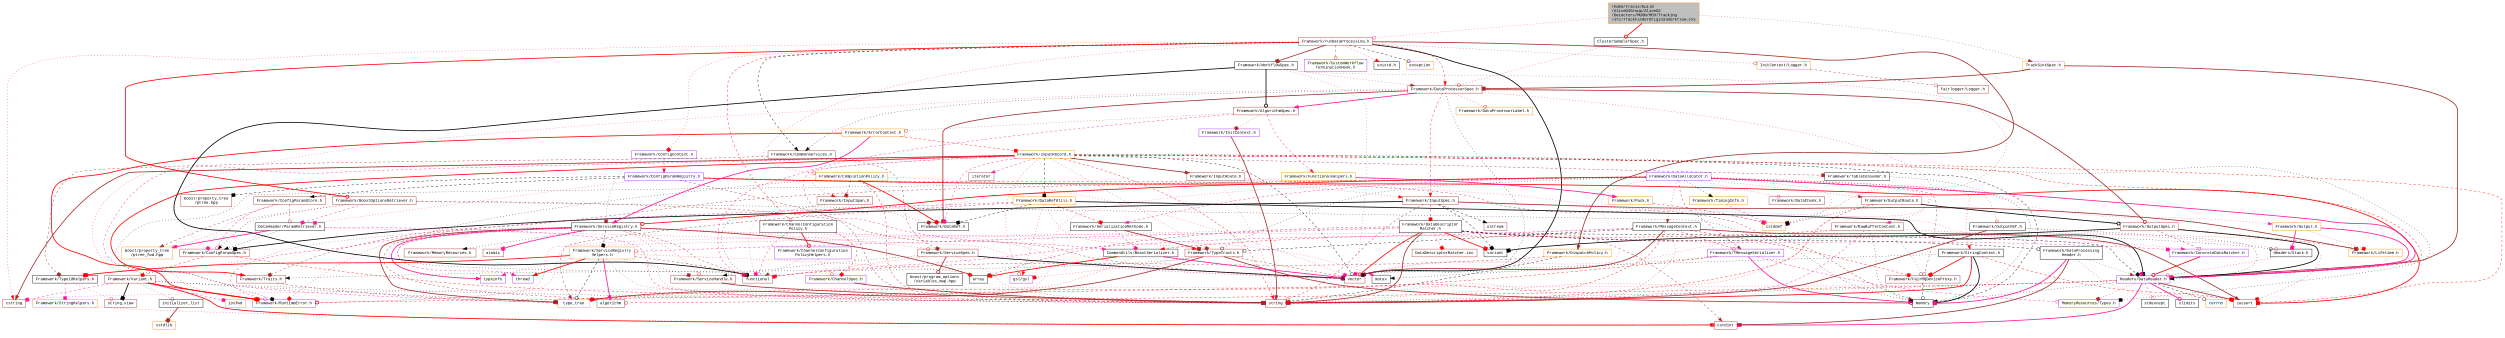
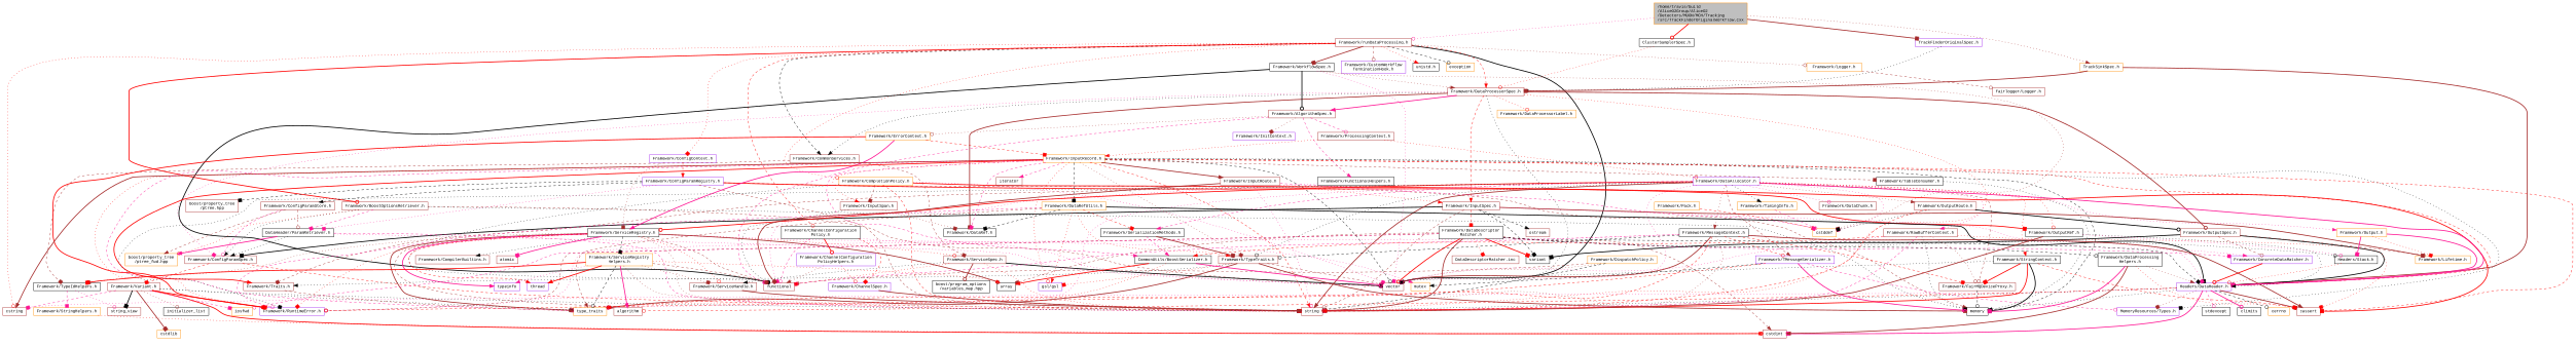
  digraph {
    fontname="Liberation Mono"
    node [color=brown fontname="Liberation Mono" fontsize=10 shape=record]
    edge [arrowhead=box color=brown fontname="Liberation Mono" fontsize=10 labelfontname=Helvetica labelfontsize=10 style=dotted]
    n1 [color=darkorange fillcolor=grey75 fontcolor=black height=0.2 label="/home/travis/build\l/AliceO2Group/AliceO2\l/Detectors/MUON/MCH/Tracking\l/src/TrackFinderOriginalWorkflow.cxx" style=filled width=0.4]
    n2 [height=0.2 label="Framework/runDataProcessing.h" width=0.4]
    n3 [color=black height=0.2 label="ClusterSamplerSpec.h" width=0.4]
+   n4 [color=purple height=0.2 label="TrackFinderOriginalSpec.h" width=0.4]
    n5 [color=darkorange height=0.2 label="TrackSinkSpec.h" width=0.4]
    n6 [color=black height=0.2 label="Framework/ChannelConfiguration\lPolicy.h" width=0.4]
    n7 [height=0.2 label=vector width=0.4]
    n8 [color=darkorange height=0.2 label="Framework/CompletionPolicy.h" width=0.4]
    n9 [color=darkorange height=0.2 label="Framework/DispatchPolicy.h" width=0.4]
    n10 [height=0.2 label="Framework/DataProcessorSpec.h" width=0.4]
    n11 [height=0.2 label=cstring width=0.4]
    n12 [height=0.2 label="Framework/CommonServices.h" width=0.4]
    n13 [color=black height=0.2 label="Framework/WorkflowSpec.h" width=0.4]
    n14 [color=purple height=0.2 label="Framework/ConfigContext.h" width=0.4]
    n15 [height=0.2 label="Framework/BoostOptionsRetriever.h" width=0.4]
    n16 [color=purple height=0.2 label="Framework/CustomWorkflow\lTerminationHook.h" width=0.4]
-   n17 [color=darkorange height=0.2 label="InitContext/Logger.h" width=0.4]
+   n17 [color=darkorange height=0.2 label="Framework/Logger.h" width=0.4]
    n18 [color=black height=0.2 label="unistd.h" width=0.4]
    n19 [color=darkorange height=0.2 label=exception width=0.4]
    n20 [color=purple height=0.2 label="Headers/DataHeader.h" width=0.4]
    n21 [color=purple height=0.2 label="Framework/ChannelConfiguration\lPolicyHelpers.h" width=0.4]
    n22 [color=purple height=0.2 label="Framework/ChannelSpec.h" width=0.4]
    n23 [height=0.2 label=functional width=0.4]
    n24 [height=0.2 label=string width=0.4]
    n25 [color=black height=0.2 label="Framework/DataRef.h" width=0.4]
    n26 [height=0.2 label="Framework/InputSpan.h" width=0.4]
    n27 [height=0.2 label="Framework/AlgorithmSpec.h" width=0.4]
    n28 [height=0.2 label="Framework/InputSpec.h" width=0.4]
    n29 [height=0.2 label="Framework/ConfigParamSpec.h" width=0.4]
    n30 [height=0.2 label="Framework/OutputSpec.h" width=0.4]
    n31 [color=darkorange height=0.2 label="Framework/DataProcessorLabel.h" width=0.4]
    n32 [height=0.2 label="Framework/ServiceSpec.h" width=0.4]
    n33 [color=black height=0.2 label="Framework/TypeIdHelpers.h" width=0.4]
    n34 [color=darkorange height=0.2 label=cstddef width=0.4]
    n35 [color=black height=0.2 label="Framework/ServiceRegistry.h" width=0.4]
    n36 [color=purple height=0.2 label="Framework/ConfigParamRegistry.h" width=0.4]
    n37 [color=black height=0.2 label=memory width=0.4]
    n38 [color=black height=0.2 label="DataHeader/ParamRetriever.h" width=0.4]
    n39 [color=darkorange height=0.2 label="boost/property_tree\l/ptree_fwd.hpp" width=0.4]
    n40 [height=0.2 label="fairlogger/Logger.h" width=0.4]
+   n41 [height=0.2 label="Framework/ProcessingContext.h" width=0.4]
    n42 [color=darkorange height=0.2 label="Framework/ErrorContext.h" width=0.4]
    n43 [color=purple height=0.2 label="Framework/InitContext.h" width=0.4]
-   n44 [color=darkorange height=0.2 label="Framework/FunctionalHelpers.h" width=0.4]
+   n44 [color=black height=0.2 label="Framework/FunctionalHelpers.h" width=0.4]
    n45 [color=darkorange height=0.2 label="Framework/Lifetime.h" width=0.4]
    n46 [color=purple height=0.2 label="Framework/ConcreteDataMatcher.h" width=0.4]
    n47 [color=black height=0.2 label="Framework/DataDescriptor\lMatcher.h" width=0.4]
    n48 [color=black height=0.2 label=variant width=0.4]
    n49 [height=0.2 label=ostream width=0.4]
    n50 [height=0.2 label="Framework/Variant.h" width=0.4]
    n51 [color=darkorange height=0.2 label="Framework/InputRecord.h" width=0.4]
    n52 [color=purple height=0.2 label="Framework/DataAllocator.h" width=0.4]
    n53 [color=purple height=0.2 label="Framework/RuntimeError.h" width=0.4]
    n54 [color=darkorange height=0.2 label="Framework/Pack.h" width=0.4]
    n55 [color=darkorange height=0.2 label="Framework/DataRefUtils.h" width=0.4]
    n56 [height=0.2 label="Framework/TypeTraits.h" width=0.4]
-   n57 [color=darkorange height=0.2 label=type_tree width=0.4]
+   n57 [color=darkorange height=0.2 label=type_traits width=0.4]
    n58 [height=0.2 label="Framework/Traits.h" width=0.4]
    n59 [color=purple height=0.2 label="gsl/gsl" width=0.4]
    n60 [color=black height=0.2 label="CommonUtils/BoostSerializer.h" width=0.4]
    n61 [height=0.2 label=cassert width=0.4]
    n62 [color=purple height=0.2 label="MemoryResources/Types.h" width=0.4]
    n63 [height=0.2 label="Framework/InputRoute.h" width=0.4]
    n64 [color=black height=0.2 label="Framework/TableConsumer.h" width=0.4]
    n65 [height=0.2 label=iterator width=0.4]
    n66 [color=black height=0.2 label="Framework/SerializationMethods.h" width=0.4]
    n67 [color=black height=0.2 label="Framework/MessageContext.h" width=0.4]
    n68 [height=0.2 label="Framework/FairMQDeviceProxy.h" width=0.4]
    n69 [color=purple height=0.2 label="Framework/TMessageSerializer.h" width=0.4]
    n70 [color=black height=0.2 label="Framework/StringContext.h" width=0.4]
    n71 [height=0.2 label="Framework/RawBufferContext.h" width=0.4]
    n72 [color=darkorange height=0.2 label="Framework/Output.h" width=0.4]
    n73 [color=black height=0.2 label="Framework/OutputRef.h" width=0.4]
    n74 [height=0.2 label="Framework/OutputRoute.h" width=0.4]
    n75 [height=0.2 label="Framework/DataChunk.h" width=0.4]
    n76 [color=darkorange height=0.2 label="Framework/TimingInfo.h" width=0.4]
    n77 [color=black height=0.2 label=array width=0.4]
    n78 [height=0.2 label=cstdint width=0.4]
    n79 [height=0.2 label=algorithm width=0.4]
    n80 [color=black height=0.2 label=stdexcept width=0.4]
    n81 [color=black height=0.2 label=climits width=0.4]
    n82 [color=darkorange height=0.2 label=cerrno width=0.4]
-   n83 [color=black height=0.2 label="Framework/DataProcessing\lHeader.h" width=0.4]
+   n83 [color=black height=0.2 label="Framework/DataProcessing\lHelpers.h" width=0.4]
    n84 [color=black height=0.2 label="Headers/Stack.h" width=0.4]
    n85 [color=darkorange height=0.2 label=iosfwd width=0.4]
    n86 [height=0.2 label="DataDescriptorMatcher.inc" width=0.4]
    n87 [color=darkorange height=0.2 label=cstdlib width=0.4]
    n88 [color=black height=0.2 label=initializer_list width=0.4]
    n89 [height=0.2 label=string_view width=0.4]
-   n90 [color=black height=0.2 label=mutex width=0.4]
+   n90 [color=darkorange height=0.2 label=mutex width=0.4]
    n91 [height=0.2 label="Framework/ServiceHandle.h" width=0.4]
    n92 [color=darkorange height=0.2 label="Framework/ServiceRegistry\lHelpers.h" width=0.4]
    n93 [color=purple height=0.2 label=typeinfo width=0.4]
    n94 [color=purple height=0.2 label=thread width=0.4]
-   n95 [height=0.2 label="Framework/MemoryResources.h" width=0.4]
+   n95 [height=0.2 label="Framework/CompilerBuiltins.h" width=0.4]
    n96 [height=0.2 label=atomic width=0.4]
    n97 [color=black height=0.2 label="boost/program_options\l/variables_map.hpp" width=0.4]
    n98 [color=darkorange height=0.2 label="Framework/StringHelpers.h" width=0.4]
    n99 [height=0.2 label="Framework/ConfigParamStore.h" width=0.4]
    n100 [height=0.2 label="boost/property_tree\l/ptree.hpp" width=0.4]
    n1 -> n2 [arrowhead=odot color=deeppink]
    n1 -> n3 [arrowhead=odot color=red style=bold]
+   n1 -> n4 [style=bold]
    n1 -> n5 [arrowhead=normal]
    n2 -> n6 [arrowhead=odot color=red style=dashed]
    n2 -> n7 [arrowhead=normal color=black style=bold]
    n2 -> n8 [arrowhead=odot color=red]
-   n2 -> n9 [arrowhead=normal style=bold]
    n2 -> n10 [arrowhead=normal color=red style=dashed]
-   n2 -> n11 [arrowhead=normal color=red]
+   n2 -> n11 [arrowhead=odot color=red]
    n2 -> n12 [arrowhead=normal color=black style=dashed]
    n2 -> n13 [style=bold]
    n2 -> n14 [color=red]
    n2 -> n15 [arrowhead=odot color=red style=bold]
    n2 -> n16 [arrowhead=odot style=dashed]
    n2 -> n17 [arrowhead=odot]
    n2 -> n18 [arrowhead=normal color=red]
    n2 -> n19 [arrowhead=odot color=black style=dashed]
    n3 -> n10 [arrowhead=odot color=red]
+   n4 -> n10 [arrowhead=normal color=black]
    n5 -> n10 [style=bold]
    n5 -> n20 [arrowhead=odot style=bold]
    n6 -> n7 [color=deeppink]
    n6 -> n21 [arrowhead=odot color=red style=bold]
    n6 -> n22 [color=red style=dashed]
    n6 -> n23 [arrowhead=odot color=deeppink style=dashed]
    n8 -> n7 [color=deeppink]
    n8 -> n23 [color=black]
    n8 -> n24 [arrowhead=odot color=red style=dashed]
-   n8 -> n25 [color=red style=bold]
+   n8 -> n73 [color=red style=bold]
    n8 -> n26 [style=dashed]
    n9 -> n7 [arrowhead=normal]
    n9 -> n23 [arrowhead=normal style=dashed]
    n9 -> n24 [arrowhead=odot color=black style=dashed]
    n10 -> n7 [color=black]
    n10 -> n12 [arrowhead=normal color=black]
    n10 -> n24 [arrowhead=normal color=red]
    n10 -> n25 [style=bold]
    n10 -> n27 [arrowhead=normal color=deeppink style=bold]
    n10 -> n28 [arrowhead=normal color=red style=dashed]
    n10 -> n29 [color=deeppink]
    n10 -> n30 [arrowhead=odot style=bold]
    n10 -> n31 [arrowhead=odot color=red]
    n12 -> n32 [style=dashed]
    n12 -> n33 [style=dashed]
    n13 -> n7 [color=deeppink]
    n13 -> n10 [arrowhead=normal]
    n13 -> n23 [arrowhead=odot color=black style=bold]
    n13 -> n27 [arrowhead=odot color=black style=bold]
    n13 -> n34
    n14 -> n35
    n14 -> n36 [arrowhead=normal color=red style=dashed]
    n15 -> n7 [arrowhead=odot style=dashed]
    n15 -> n29 [arrowhead=normal color=black]
    n15 -> n37 [color=black]
    n15 -> n38 [color=deeppink style=dashed]
    n15 -> n39 [arrowhead=odot color=red]
    n17 -> n40 [arrowhead=odot style=dashed]
    n20 -> n11 [arrowhead=odot color=deeppink]
    n20 -> n24 [color=black]
    n20 -> n37 [arrowhead=odot color=black]
    n20 -> n61 [style=bold]
    n20 -> n62
    n20 -> n78 [color=deeppink style=bold]
    n20 -> n79 [arrowhead=odot color=red style=dashed]
    n20 -> n80 [arrowhead=odot color=deeppink style=dashed]
    n20 -> n81 [arrowhead=odot color=deeppink style=bold]
    n20 -> n82 [arrowhead=odot color=black style=dashed]
    n21 -> n22 [arrowhead=odot color=red]
    n21 -> n23 [arrowhead=normal]
    n22 -> n24 [style=bold]
    n26 -> n23 [arrowhead=odot color=black]
    n26 -> n25
    n27 -> n23 [color=deeppink style=dashed]
+   n27 -> n41 [arrowhead=odot color=deeppink style=dashed]
    n27 -> n42 [arrowhead=odot]
    n27 -> n43
    n27 -> n44 [arrowhead=normal color=deeppink style=dashed]
    n28 -> n24 [arrowhead=odot style=dashed]
    n28 -> n29 [color=black style=bold]
    n28 -> n45 [style=bold]
    n28 -> n46 [arrowhead=normal color=deeppink]
    n28 -> n47 [color=red style=dashed]
    n28 -> n48 [color=black style=dashed]
    n28 -> n49 [arrowhead=normal color=black style=dashed]
    n29 -> n24 [color=red style=dashed]
    n29 -> n50 [color=red style=dashed]
    n30 -> n20 [arrowhead=odot color=black style=bold]
    n30 -> n45 [arrowhead=odot style=dashed]
    n30 -> n46 [arrowhead=odot style=dashed]
    n30 -> n48 [color=black style=bold]
    n32 -> n7 [color=black style=bold]
    n32 -> n23 [color=red]
    n32 -> n24 [arrowhead=normal color=red]
    n32 -> n91 [arrowhead=normal color=black]
    n32 -> n97 [arrowhead=odot style=bold]
    n33 -> n89 [arrowhead=odot color=deeppink]
    n33 -> n98 [color=deeppink style=dashed]
    n35 -> n23 [style=dashed]
    n35 -> n24 [arrowhead=normal]
    n35 -> n32 [arrowhead=odot color=red]
    n35 -> n33
    n35 -> n53 [color=red]
    n35 -> n57 [style=bold]
    n35 -> n77 [arrowhead=odot style=bold]
    n35 -> n79 [arrowhead=normal style=dashed]
    n35 -> n90 [arrowhead=normal color=deeppink]
    n35 -> n91 [arrowhead=odot color=red]
    n35 -> n92 [color=black style=dashed]
    n35 -> n93 [arrowhead=normal color=deeppink style=bold]
-   n35 -> n94 [arrowhead=normal color=deeppink style=dashed]
+   n35 -> n94 [arrowhead=normal color=red style=dashed]
    n35 -> n95 [arrowhead=normal color=black]
    n35 -> n96 [color=deeppink style=bold]
    n36 -> n24 [arrowhead=odot style=dashed]
    n36 -> n37 [arrowhead=normal style=dashed]
    n36 -> n38 [color=deeppink]
    n36 -> n61 [color=red style=bold]
    n36 -> n99 [arrowhead=normal color=black style=dashed]
    n36 -> n100 [color=black style=dashed]
    n38 -> n7 [arrowhead=odot color=deeppink]
    n38 -> n24 [arrowhead=normal color=deeppink style=dashed]
    n38 -> n29 [arrowhead=normal color=black]
    n38 -> n39 [arrowhead=normal color=deeppink style=bold]
+   n41 -> n51 [arrowhead=normal color=red]
+   n41 -> n52 [arrowhead=odot color=red]
    n42 -> n35 [arrowhead=normal color=deeppink style=bold]
    n42 -> n51 [color=red style=dashed]
    n42 -> n53 [arrowhead=odot color=red style=bold]
    n44 -> n23 [color=deeppink]
-   n44 -> n54 [arrowhead=normal color=deeppink style=bold]
    n46 -> n20 [arrowhead=odot color=red style=bold]
    n47 -> n7 [arrowhead=odot color=red style=bold]
    n47 -> n20 [color=black style=dashed]
    n47 -> n24 [arrowhead=normal style=bold]
    n47 -> n46 [color=deeppink style=dashed]
    n47 -> n48 [color=red style=bold]
-   n47 -> n53 [arrowhead=odot]
+   n47 -> n53 [arrowhead=odot style=dashed]
    n47 -> n77 [style=dashed]
    n47 -> n78 [arrowhead=normal style=dashed]
    n47 -> n83 [arrowhead=odot color=black style=dashed]
    n47 -> n84 [arrowhead=odot color=black]
-   n47 -> n92 [arrowhead=odot color=deeppink style=dashed]
+   n47 -> n85 [arrowhead=odot color=deeppink style=dashed]
    n47 -> n86 [color=red]
    n50 -> n11 [color=deeppink style=dashed]
    n50 -> n24 [arrowhead=normal color=black]
    n50 -> n53 [color=red style=bold]
    n50 -> n57 [arrowhead=normal color=black]
    n50 -> n78 [arrowhead=odot color=red style=bold]
    n50 -> n85 [color=deeppink style=dashed]
-   n88 -> n87 [style=bold]
+   n50 -> n87 [style=bold]
    n50 -> n88 [arrowhead=odot]
    n50 -> n89 [color=black style=bold]
    n51 -> n7 [arrowhead=odot color=black style=dashed]
    n51 -> n11 [arrowhead=normal style=bold]
    n51 -> n20 [arrowhead=odot color=red style=dashed]
    n51 -> n24 [arrowhead=normal color=red style=dashed]
    n51 -> n25 [color=deeppink style=dashed]
    n51 -> n26 [arrowhead=normal color=red]
    n51 -> n37 [arrowhead=normal color=black style=dashed]
    n51 -> n53 [color=red]
    n51 -> n55 [color=black style=dashed]
    n51 -> n56
    n51 -> n57 [arrowhead=odot color=deeppink style=dashed]
    n51 -> n58 [arrowhead=normal color=red style=bold]
    n51 -> n59 [arrowhead=odot color=red]
    n51 -> n60 [arrowhead=normal color=deeppink style=dashed]
    n51 -> n61 [arrowhead=odot color=red style=dashed]
    n51 -> n62 [color=black]
    n51 -> n63 [arrowhead=normal style=bold]
    n51 -> n64 [style=dashed]
    n51 -> n65 [arrowhead=normal color=deeppink style=dashed]
    n52 -> n7 [arrowhead=odot color=deeppink]
    n52 -> n20 [color=deeppink style=bold]
-   n43 -> n24 [arrowhead=normal style=bold]
+   n52 -> n24 [arrowhead=normal style=bold]
    n52 -> n34 [color=deeppink]
    n52 -> n35 [arrowhead=odot color=red style=bold]
    n52 -> n53 [color=black]
    n52 -> n56 [arrowhead=odot color=black]
    n52 -> n57 [color=deeppink]
    n52 -> n58 [style=dashed]
    n52 -> n66 [arrowhead=normal color=deeppink style=dashed]
    n52 -> n67 [arrowhead=normal]
    n52 -> n68 [arrowhead=odot style=dashed]
    n52 -> n69 [arrowhead=normal style=dashed]
    n52 -> n70 [arrowhead=normal color=red]
    n52 -> n71 [arrowhead=normal color=deeppink]
    n52 -> n72 [arrowhead=normal color=deeppink]
    n52 -> n73 [arrowhead=odot color=red]
    n52 -> n74 [arrowhead=normal]
    n52 -> n75 [arrowhead=odot color=deeppink]
    n52 -> n76 [arrowhead=normal color=black]
    n54 -> n34 [color=red style=dashed]
    n55 -> n20 [color=black style=bold]
    n55 -> n25 [color=black style=dashed]
    n55 -> n53 [arrowhead=odot color=deeppink style=dashed]
    n55 -> n56 [arrowhead=normal color=red]
    n55 -> n57 [arrowhead=normal style=dashed]
    n55 -> n59 [arrowhead=normal color=red]
    n55 -> n66 [color=red style=dashed]
    n56 -> n7 [arrowhead=odot style=dashed]
-   n56 -> n37 [arrowhead=odot style=bold]
+   n56 -> n37 [style=bold]
    n56 -> n57 [arrowhead=odot style=bold]
    n56 -> n58 [arrowhead=normal color=black]
    n56 -> n59 [color=red]
    n58 -> n57 [arrowhead=normal style=dashed]
    n60 -> n7 [arrowhead=odot color=deeppink style=bold]
    n60 -> n57 [arrowhead=odot color=red]
    n60 -> n77 [arrowhead=normal color=red style=bold]
+   n63 -> n23 [style=bold]
    n63 -> n24 [arrowhead=odot color=deeppink]
    n63 -> n28 [arrowhead=normal color=red]
-   n63 -> n34 [color=deeppink]
+   n63 -> n34 [color=deeppink style=dashed]
    n64 -> n37 [arrowhead=normal color=black]
    n66 -> n56 [style=bold]
-   n66 -> n60 [color=deeppink style=dashed]
+   n66 -> n60 [arrowhead=normal color=deeppink style=dashed]
    n67 -> n7 [arrowhead=odot style=bold]
    n67 -> n20 [color=deeppink]
    n67 -> n23 [arrowhead=odot color=deeppink style=dashed]
    n67 -> n24 [arrowhead=normal]
    n67 -> n53 [arrowhead=odot color=deeppink]
    n67 -> n56 [arrowhead=odot color=black style=dashed]
    n67 -> n57 [arrowhead=normal color=red style=dashed]
    n67 -> n61 [arrowhead=normal style=bold]
    n67 -> n68 [color=red style=dashed]
    n67 -> n69 [arrowhead=odot color=red style=dashed]
    n68 -> n37 [arrowhead=odot color=black style=dashed]
    n69 -> n37 [arrowhead=normal color=deeppink style=bold]
    n69 -> n53 [arrowhead=odot color=red style=dashed]
    n69 -> n62 [arrowhead=odot color=deeppink style=dashed]
-   n69 -> n90 [arrowhead=normal color=black]
+   n69 -> n90 [arrowhead=normal color=black style=dashed]
    n70 -> n7 [color=black]
    n70 -> n24 [arrowhead=odot color=red style=bold]
    n70 -> n37 [color=black style=bold]
    n70 -> n61 [color=red style=dashed]
    n70 -> n68 [color=red style=bold]
    n71 -> n7 [arrowhead=odot color=deeppink]
    n71 -> n24 [arrowhead=odot color=deeppink style=dashed]
    n71 -> n37 [arrowhead=odot color=black]
    n71 -> n60 [arrowhead=normal color=red style=dashed]
    n71 -> n61 [color=red]
    n71 -> n68 [arrowhead=odot]
    n72 -> n20 [color=deeppink style=bold]
    n72 -> n45 [color=red]
    n72 -> n84 [color=deeppink style=bold]
    n73 -> n20 [arrowhead=normal color=black]
    n73 -> n24 [arrowhead=normal style=bold]
    n73 -> n84 [arrowhead=odot color=deeppink]
    n74 -> n24 [arrowhead=normal color=red style=dashed]
    n74 -> n30 [arrowhead=odot color=black style=bold]
    n74 -> n34 [color=black]
    n76 -> n34 [arrowhead=odot color=deeppink style=dashed]
    n83 -> n20 [arrowhead=normal]
    n83 -> n37 [color=deeppink style=bold]
    n83 -> n61 [arrowhead=normal color=red]
    n83 -> n78 [arrowhead=normal style=bold]
    n84 -> n20 [arrowhead=odot color=red]
    n91 -> n24 [arrowhead=normal style=bold]
    n92 -> n23 [arrowhead=odot style=dashed]
    n92 -> n24 [arrowhead=normal]
    n92 -> n33 [color=red style=bold]
    n92 -> n57 [arrowhead=odot color=black style=dashed]
    n92 -> n77 [arrowhead=normal color=red]
    n92 -> n79 [arrowhead=normal color=deeppink style=bold]
    n92 -> n91
    n92 -> n93 [arrowhead=normal color=deeppink]
    n92 -> n94 [arrowhead=normal color=red style=bold]
    n98 -> n78 [arrowhead=normal color=red]
    n99 -> n29 [arrowhead=odot color=deeppink style=dashed]
    n99 -> n38 [arrowhead=odot style=dashed]
    n99 -> n39 [arrowhead=normal style=dashed]
  }
